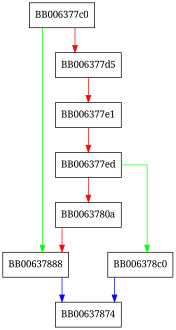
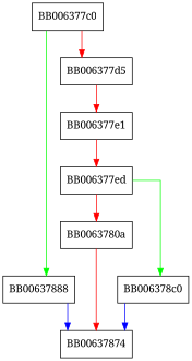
  digraph {
    fontname="Noto Serif"
    splines=ortho
    node [fontname="Noto Serif" shape=box]
    edge [color=red fontname="Noto Serif"]
    BB006377c0
    BB00637888
    BB006377d5
    BB00637874
    BB006377e1
    BB006377ed
    BB006378c0
    BB0063780a
    BB006377c0 -> BB00637888 [color=green]
    BB006377c0 -> BB006377d5
    BB00637888 -> BB00637874 [color=blue]
    BB006377d5 -> BB006377e1
    BB006377e1 -> BB006377ed
    BB006377ed -> BB006378c0 [color=green]
    BB006377ed -> BB0063780a
    BB006378c0 -> BB00637874 [color=blue]
-   BB0063780a -> BB00637888
+   BB0063780a -> BB00637874
  }
